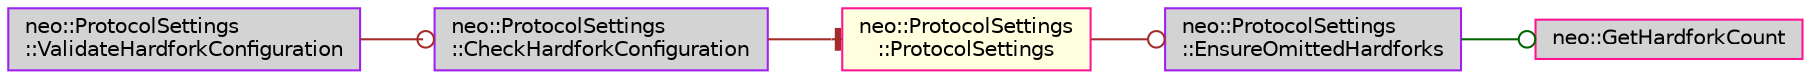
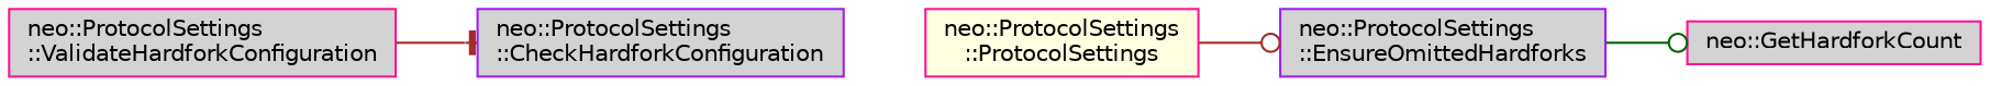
  digraph {
    rankdir=LR
    node [color=deeppink fillcolor=lightgrey fontname=Helvetica fontsize=10 shape=box style=filled]
    edge [arrowhead=tee color=brown fontname=Helvetica fontsize=10 labelfontname=Helvetica labelfontsize=10 style=solid]
-   n1 [color=purple fontcolor=black height=0.2 label="neo::ProtocolSettings\l::ValidateHardforkConfiguration" width=0.4]
+   n1 [fontcolor=black height=0.2 label="neo::ProtocolSettings\l::ValidateHardforkConfiguration" width=0.4]
    n2 [color=purple height=0.2 label="neo::ProtocolSettings\l::CheckHardforkConfiguration" width=0.4]
    n3 [fillcolor=lightyellow height=0.2 label="neo::ProtocolSettings\l::ProtocolSettings" width=0.4]
    n4 [color=purple height=0.2 label="neo::ProtocolSettings\l::EnsureOmittedHardforks" width=0.4]
    n5 [height=0.2 label="neo::GetHardforkCount" width=0.4]
-   n1 -> n2 [arrowhead=odot]
-   n2 -> n3
+   n1 -> n2
    n3 -> n4 [arrowhead=odot]
    n4 -> n5 [arrowhead=odot color=darkgreen]
  }
